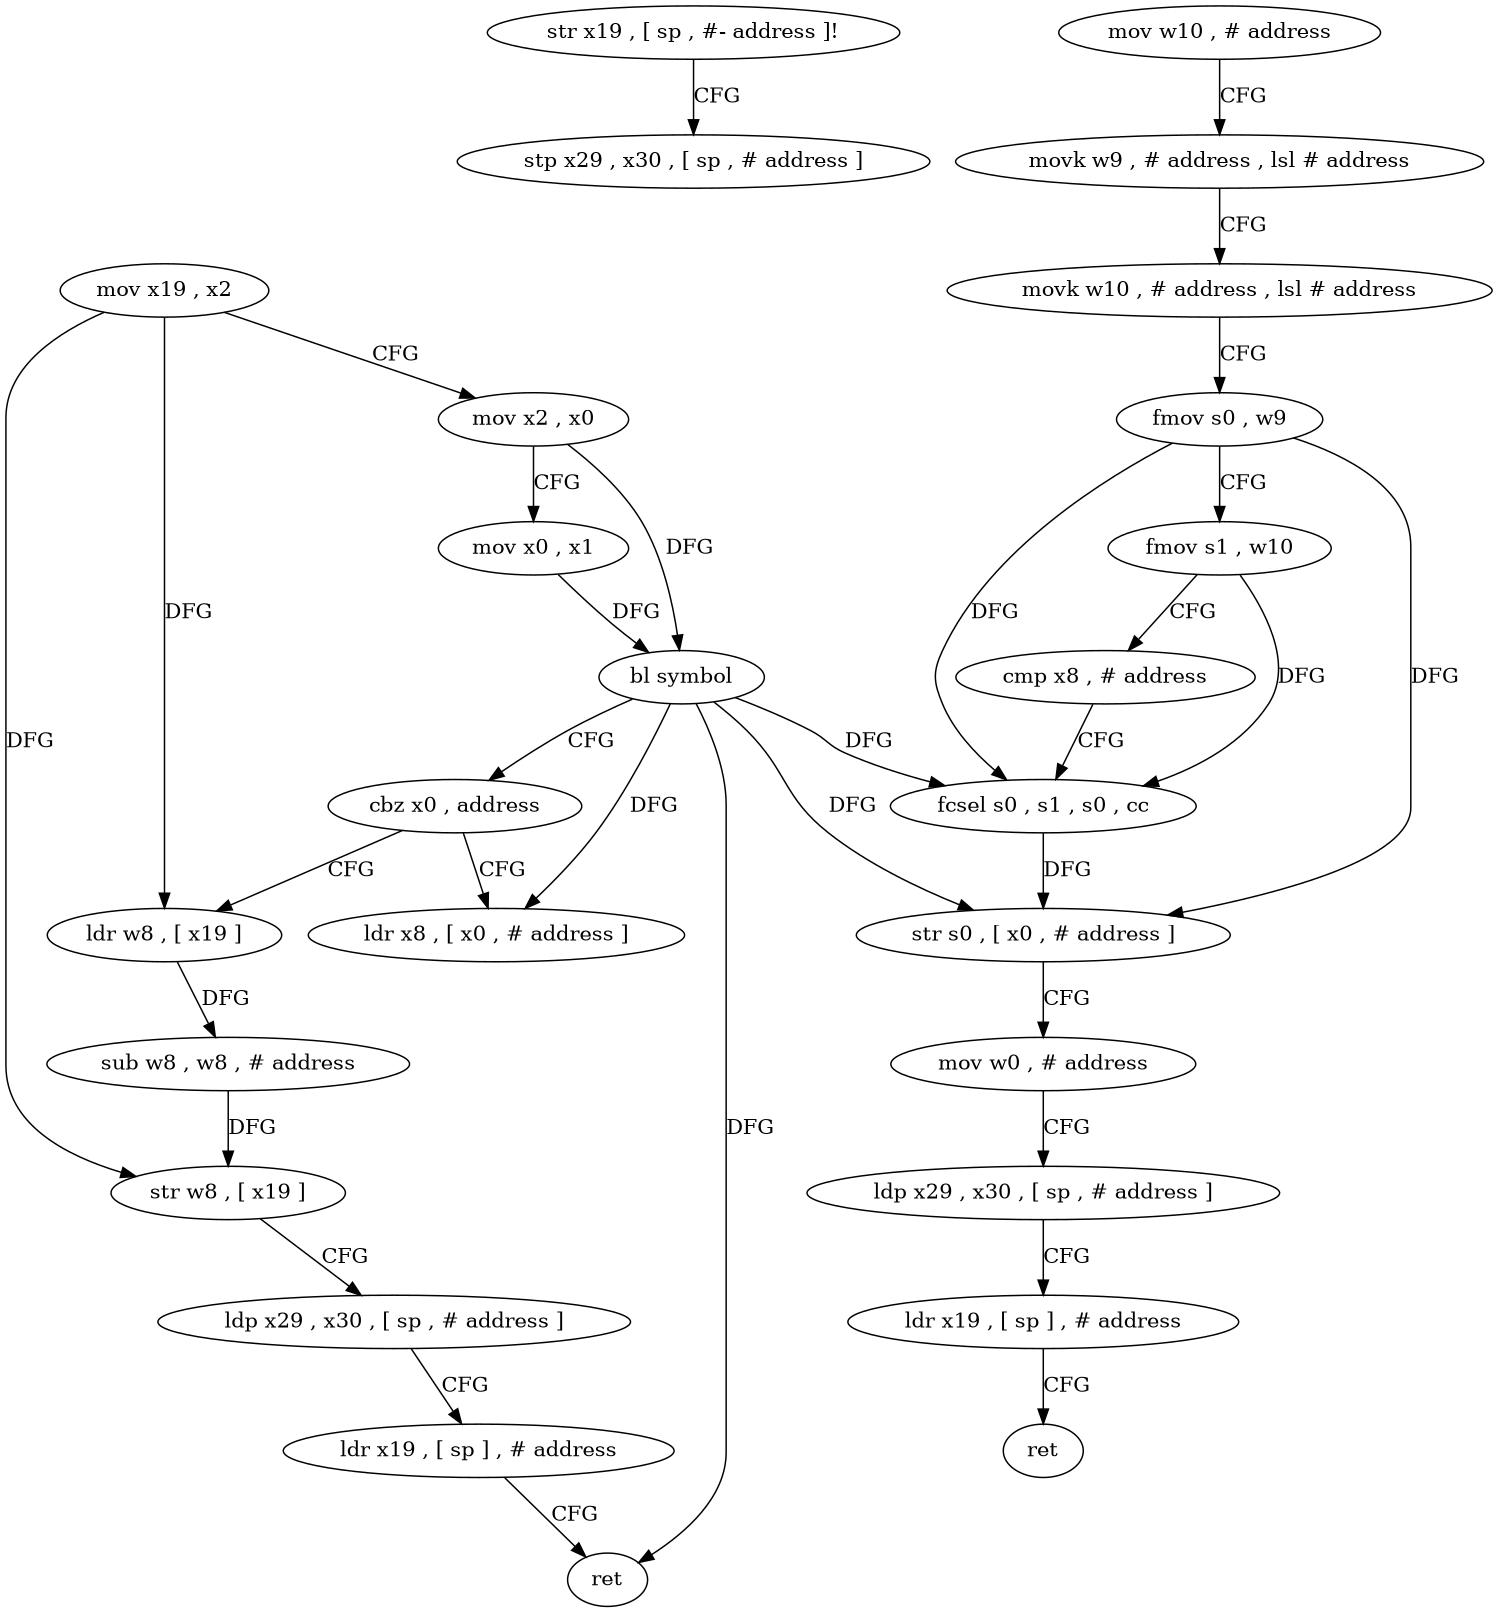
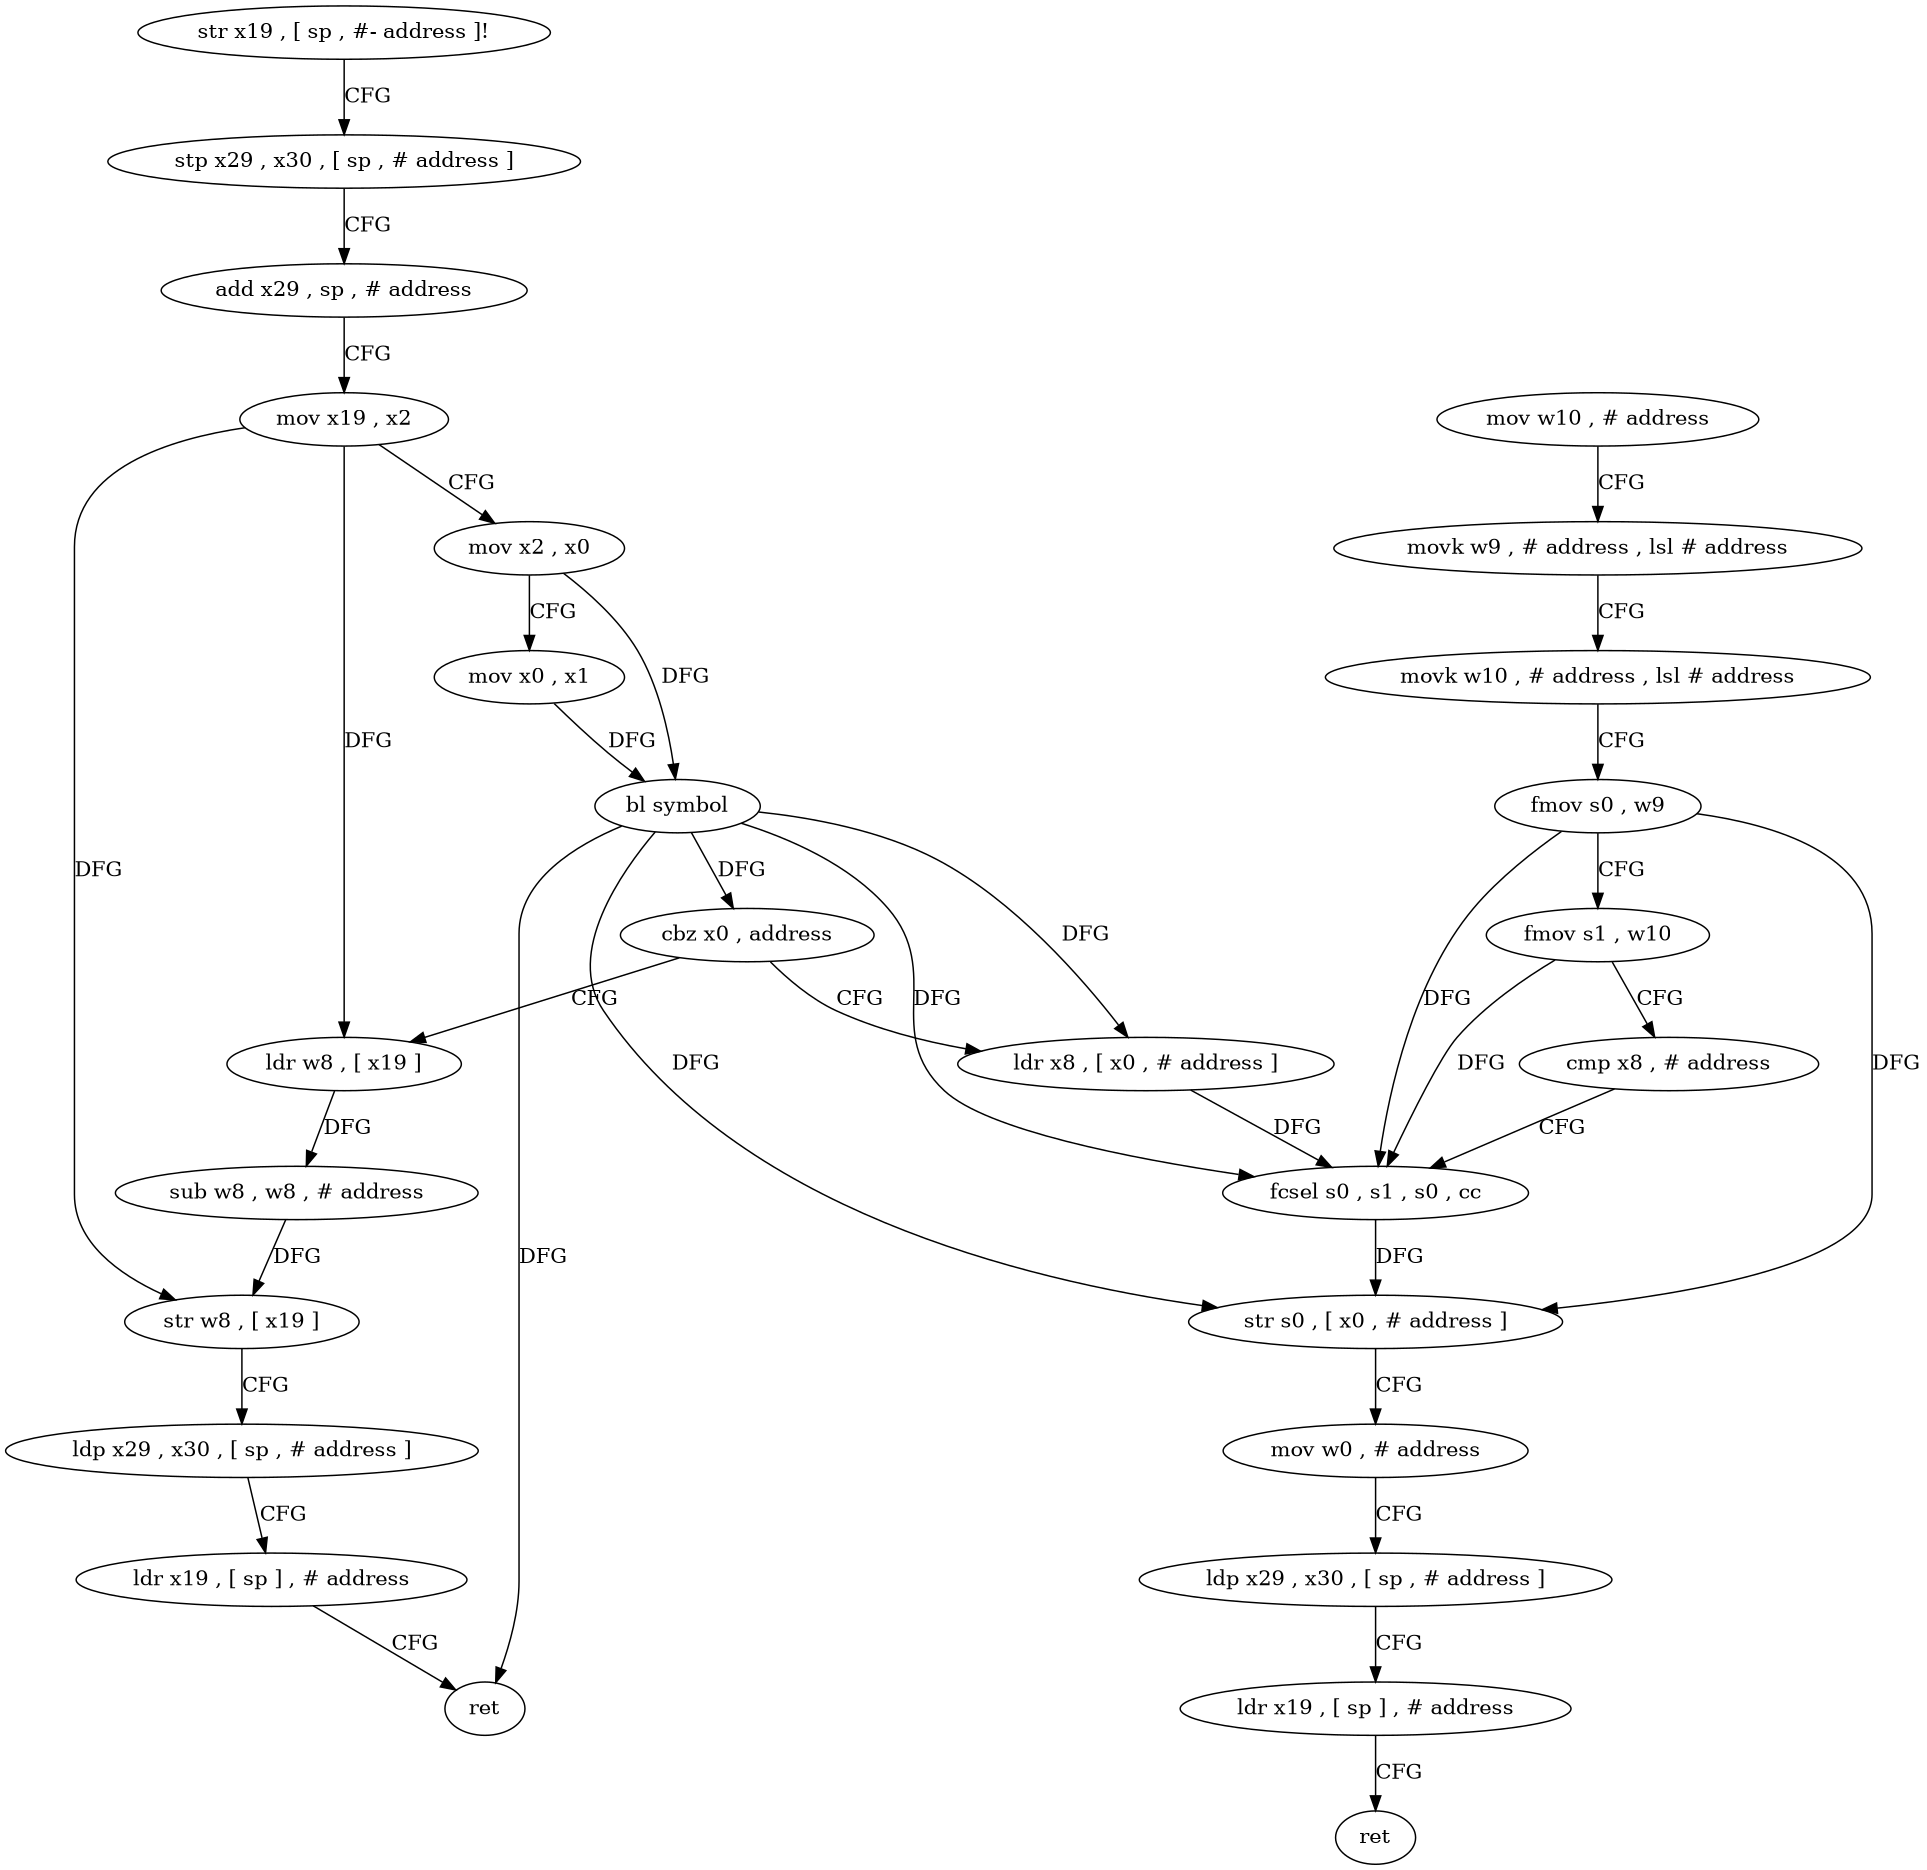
  digraph {
    n1 [label="str x19 , [ sp , #- address ]!"]
    n2 [label="stp x29 , x30 , [ sp , # address ]"]
+   n3 [label="add x29 , sp , # address"]
    n4 [label="mov x19 , x2"]
    n5 [label="mov x2 , x0"]
    n6 [label="ldr w8 , [ x19 ]"]
    n7 [label="str w8 , [ x19 ]"]
    n8 [label="mov x0 , x1"]
    n9 [label="bl symbol"]
    n10 [label="sub w8 , w8 , # address"]
    n11 [label="ldp x29 , x30 , [ sp , # address ]"]
    n12 [label="cbz x0 , address"]
    n13 [label="ldr x8 , [ x0 , # address ]"]
    n14 [label=ret]
    n15 [label="fcsel s0 , s1 , s0 , cc"]
    n16 [label="str s0 , [ x0 , # address ]"]
    n17 [label="mov w0 , # address"]
    n18 [label="ldr x19 , [ sp ] , # address"]
    n19 [label="mov w10 , # address"]
    n20 [label="movk w9 , # address , lsl # address"]
    n21 [label="movk w10 , # address , lsl # address"]
    n22 [label="fmov s0 , w9"]
    n23 [label="fmov s1 , w10"]
    n24 [label="cmp x8 , # address"]
    n25 [label="ldp x29 , x30 , [ sp , # address ]"]
    n26 [label="ldr x19 , [ sp ] , # address"]
    n27 [label=ret]
    n1 -> n2 [label=CFG]
+   n2 -> n3 [label=CFG]
+   n3 -> n4 [label=CFG]
    n4 -> n5 [label=CFG]
    n4 -> n6 [label=DFG]
    n4 -> n7 [label=DFG]
    n5 -> n8 [label=CFG]
    n5 -> n9 [label=DFG]
    n6 -> n10 [label=DFG]
    n7 -> n11 [label=CFG]
    n8 -> n9 [label=DFG]
-   n9 -> n12 [label=CFG]
+   n9 -> n12 [label=DFG]
    n9 -> n13 [label=DFG]
    n9 -> n14 [label=DFG]
    n9 -> n15 [label=DFG]
    n9 -> n16 [label=DFG]
    n10 -> n7 [label=DFG]
    n11 -> n18 [label=CFG]
    n12 -> n6 [label=CFG]
    n12 -> n13 [label=CFG]
+   n13 -> n15 [label=DFG]
    n15 -> n16 [label=DFG]
    n16 -> n17 [label=CFG]
    n17 -> n25 [label=CFG]
    n18 -> n14 [label=CFG]
    n19 -> n20 [label=CFG]
    n20 -> n21 [label=CFG]
    n21 -> n22 [label=CFG]
    n22 -> n15 [label=DFG]
    n22 -> n16 [label=DFG]
    n22 -> n23 [label=CFG]
    n23 -> n15 [label=DFG]
    n23 -> n24 [label=CFG]
    n24 -> n15 [label=CFG]
    n25 -> n26 [label=CFG]
    n26 -> n27 [label=CFG]
  }
